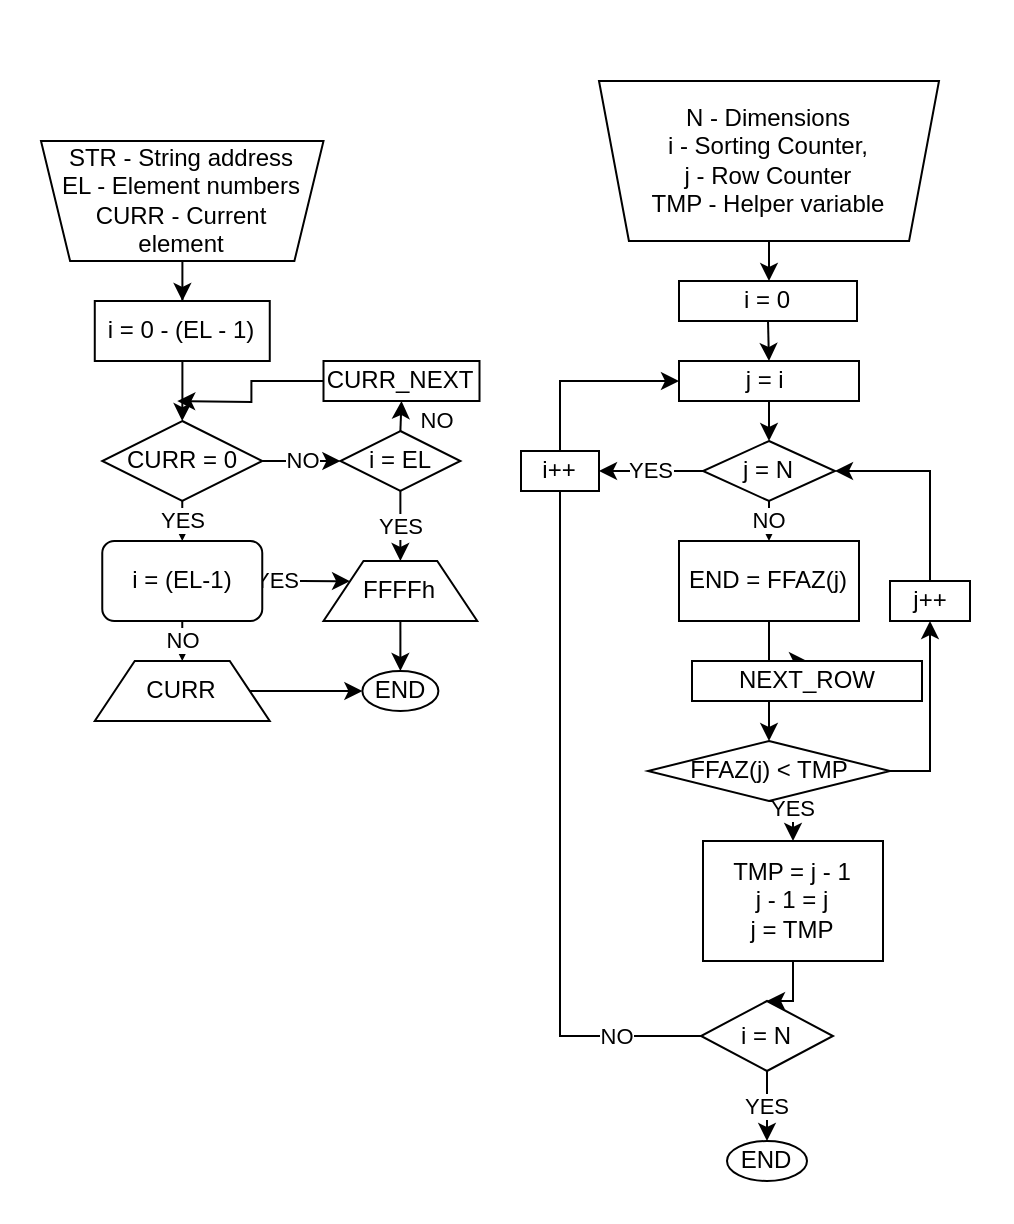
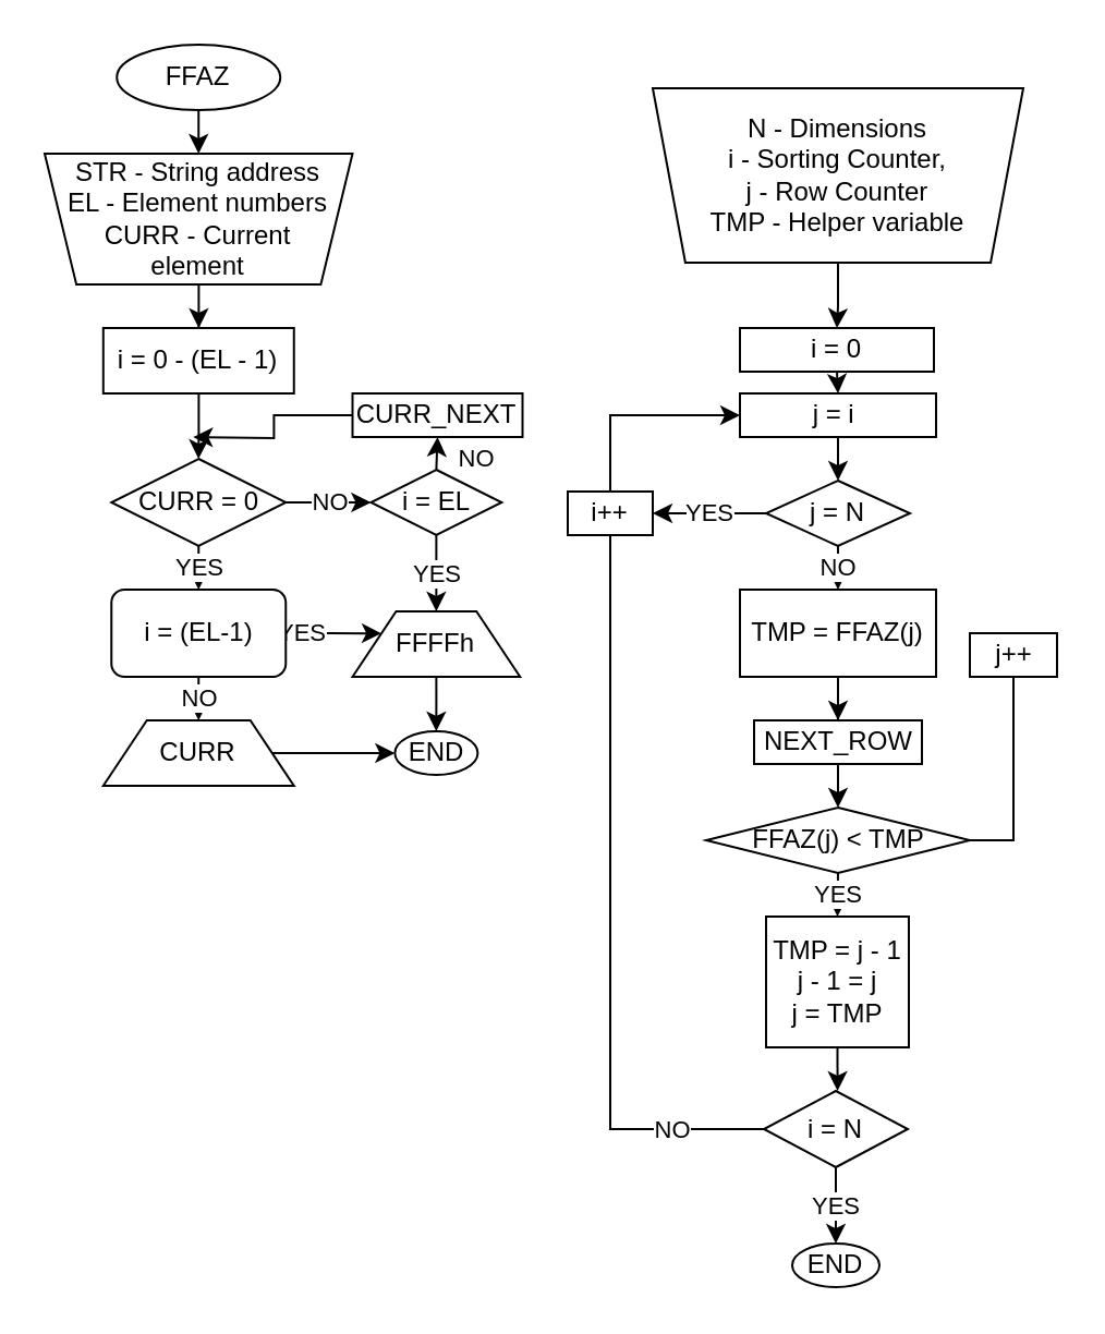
  <mxCell id="0" />
  <mxCell id="1" parent="0" />
  <mxCell id="2" style="edgeStyle=orthogonalEdgeStyle;rounded=0;orthogonalLoop=1;jettySize=auto;html=1;exitX=0.5;exitY=1;exitDx=0;exitDy=0;" parent="1" source="3" target="5" edge="1"><mxGeometry relative="1" as="geometry"><mxPoint x="384" y="130" as="targetPoint" /></mxGeometry></mxCell>
  <mxCell id="3" value="N - Dimensions&lt;br&gt;i - Sorting Counter, &lt;br&gt;j - Row Counter&lt;br&gt;TMP - Helper variable" style="verticalLabelPosition=middle;verticalAlign=middle;html=1;shape=trapezoid;perimeter=trapezoidPerimeter;whiteSpace=wrap;size=0.088;arcSize=10;flipV=1;labelPosition=center;align=center;" parent="1" vertex="1"><mxGeometry x="299" y="40" width="170" height="80" as="geometry" /></mxCell>
  <mxCell id="4" style="edgeStyle=orthogonalEdgeStyle;rounded=0;orthogonalLoop=1;jettySize=auto;html=1;exitX=0.5;exitY=1;exitDx=0;exitDy=0;entryX=0.5;entryY=0;entryDx=0;entryDy=0;" parent="1" source="5" target="7" edge="1"><mxGeometry relative="1" as="geometry" /></mxCell>
- <mxCell id="5" value="i = 0" style="rounded=0;whiteSpace=wrap;html=1;" parent="1" vertex="1"><mxGeometry x="339" y="140" width="89" height="20" as="geometry" /></mxCell>
+ <mxCell id="5" value="i = 0" style="rounded=0;whiteSpace=wrap;html=1;" parent="1" vertex="1"><mxGeometry x="339" y="150" width="89" height="20" as="geometry" /></mxCell>
  <mxCell id="6" style="edgeStyle=orthogonalEdgeStyle;rounded=0;orthogonalLoop=1;jettySize=auto;html=1;exitX=0.5;exitY=1;exitDx=0;exitDy=0;entryX=0.5;entryY=0;entryDx=0;entryDy=0;" parent="1" source="7" target="10" edge="1"><mxGeometry relative="1" as="geometry" /></mxCell>
  <mxCell id="7" value="j = i&amp;nbsp;" style="rounded=0;whiteSpace=wrap;html=1;" parent="1" vertex="1"><mxGeometry x="339" y="180" width="90" height="20" as="geometry" /></mxCell>
  <mxCell id="8" value="NO" style="edgeStyle=orthogonalEdgeStyle;rounded=0;orthogonalLoop=1;jettySize=auto;html=1;exitX=0.5;exitY=1;exitDx=0;exitDy=0;entryX=0.5;entryY=0;entryDx=0;entryDy=0;" parent="1" source="10" target="20" edge="1"><mxGeometry relative="1" as="geometry" /></mxCell>
  <mxCell id="9" value="YES" style="edgeStyle=orthogonalEdgeStyle;rounded=0;orthogonalLoop=1;jettySize=auto;html=1;exitX=0;exitY=0.5;exitDx=0;exitDy=0;entryX=1;entryY=0.5;entryDx=0;entryDy=0;" parent="1" source="10" target="24" edge="1"><mxGeometry relative="1" as="geometry" /></mxCell>
  <mxCell id="10" value="j = N" style="rhombus;whiteSpace=wrap;html=1;" parent="1" vertex="1"><mxGeometry x="351" y="220" width="66" height="30" as="geometry" /></mxCell>
  <mxCell id="11" value="YES" style="edgeStyle=orthogonalEdgeStyle;rounded=0;orthogonalLoop=1;jettySize=auto;html=1;exitX=0.5;exitY=1;exitDx=0;exitDy=0;entryX=0.5;entryY=0;entryDx=0;entryDy=0;" parent="1" source="12" target="13" edge="1"><mxGeometry relative="1" as="geometry"><mxPoint x="383" y="580" as="targetPoint" /></mxGeometry></mxCell>
  <mxCell id="12" value="i = N" style="rhombus;whiteSpace=wrap;html=1;" parent="1" vertex="1"><mxGeometry x="350" y="500" width="66" height="35" as="geometry" /></mxCell>
  <mxCell id="13" value="END" style="ellipse;whiteSpace=wrap;html=1;" parent="1" vertex="1"><mxGeometry x="363" y="570" width="40" height="20" as="geometry" /></mxCell>
  <mxCell id="14" value="" style="edgeStyle=orthogonalEdgeStyle;rounded=0;orthogonalLoop=1;jettySize=auto;html=1;exitX=0.5;exitY=1;exitDx=0;exitDy=0;" parent="1" source="15" target="12" edge="1"><mxGeometry relative="1" as="geometry" /></mxCell>
- <mxCell id="15" value="TMP = j - 1&lt;br&gt;j - 1 = j&lt;br&gt;j = TMP" style="rounded=0;whiteSpace=wrap;html=1;" parent="1" vertex="1"><mxGeometry x="351" y="420" width="90" height="60" as="geometry" /></mxCell>
+ <mxCell id="15" value="TMP = j - 1&lt;br&gt;j - 1 = j&lt;br&gt;j = TMP" style="rounded=0;whiteSpace=wrap;html=1;" parent="1" vertex="1"><mxGeometry x="351" y="420" width="65.5" height="60" as="geometry" /></mxCell>
  <mxCell id="16" value="YES" style="edgeStyle=orthogonalEdgeStyle;rounded=0;orthogonalLoop=1;jettySize=auto;html=1;exitX=0.5;exitY=1;exitDx=0;exitDy=0;entryX=0.5;entryY=0;entryDx=0;entryDy=0;" parent="1" source="18" target="15" edge="1"><mxGeometry relative="1" as="geometry" /></mxCell>
- <mxCell id="17" style="edgeStyle=orthogonalEdgeStyle;rounded=0;orthogonalLoop=1;jettySize=auto;html=1;exitX=1;exitY=0.5;exitDx=0;exitDy=0;" parent="1" source="18" target="27" edge="1"><mxGeometry relative="1" as="geometry"><mxPoint x="470" y="270" as="targetPoint" /></mxGeometry></mxCell>
+ <mxCell id="17" style="edgeStyle=orthogonalEdgeStyle;rounded=0;orthogonalLoop=1;jettySize=auto;html=1;exitX=1;exitY=0.5;exitDx=0;exitDy=0;endArrow=none;" parent="1" source="18" target="27" edge="1"><mxGeometry relative="1" as="geometry"><mxPoint x="470" y="270" as="targetPoint" /></mxGeometry></mxCell>
  <mxCell id="18" value="FFAZ(j) &amp;lt; TMP" style="rhombus;whiteSpace=wrap;html=1;" parent="1" vertex="1"><mxGeometry x="323.5" y="370" width="121" height="30" as="geometry" /></mxCell>
  <mxCell id="19" style="edgeStyle=orthogonalEdgeStyle;rounded=0;orthogonalLoop=1;jettySize=auto;html=1;exitX=0.5;exitY=1;exitDx=0;exitDy=0;" parent="1" source="20" target="22" edge="1"><mxGeometry relative="1" as="geometry"><mxPoint x="384" y="340" as="targetPoint" /></mxGeometry></mxCell>
- <mxCell id="20" value="END = FFAZ(j)" style="rounded=0;whiteSpace=wrap;html=1;" parent="1" vertex="1"><mxGeometry x="339" y="270" width="90" height="40" as="geometry" /></mxCell>
+ <mxCell id="20" value="TMP = FFAZ(j)" style="rounded=0;whiteSpace=wrap;html=1;" parent="1" vertex="1"><mxGeometry x="339" y="270" width="90" height="40" as="geometry" /></mxCell>
  <mxCell id="21" style="edgeStyle=orthogonalEdgeStyle;rounded=0;orthogonalLoop=1;jettySize=auto;html=1;exitX=0.5;exitY=1;exitDx=0;exitDy=0;entryX=0.5;entryY=0;entryDx=0;entryDy=0;" parent="1" source="22" target="18" edge="1"><mxGeometry relative="1" as="geometry" /></mxCell>
- <mxCell id="22" value="NEXT_ROW" style="rounded=0;whiteSpace=wrap;html=1;" parent="1" vertex="1"><mxGeometry x="345.5" y="330" width="115" height="20" as="geometry" /></mxCell>
+ <mxCell id="22" value="NEXT_ROW" style="rounded=0;whiteSpace=wrap;html=1;" parent="1" vertex="1"><mxGeometry x="345.5" y="330" width="77" height="20" as="geometry" /></mxCell>
  <mxCell id="23" style="edgeStyle=orthogonalEdgeStyle;rounded=0;orthogonalLoop=1;jettySize=auto;html=1;exitX=0.5;exitY=0;exitDx=0;exitDy=0;entryX=0;entryY=0.5;entryDx=0;entryDy=0;" parent="1" source="24" target="7" edge="1"><mxGeometry relative="1" as="geometry" /></mxCell>
  <mxCell id="24" value="i++" style="rounded=0;whiteSpace=wrap;html=1;" parent="1" vertex="1"><mxGeometry x="260" y="225" width="39" height="20" as="geometry" /></mxCell>
  <mxCell id="25" value="NO" style="edgeStyle=orthogonalEdgeStyle;rounded=0;orthogonalLoop=1;jettySize=auto;html=1;exitX=0;exitY=0.5;exitDx=0;exitDy=0;entryX=0.5;entryY=1;entryDx=0;entryDy=0;endArrow=none;" parent="1" source="12" target="24" edge="1"><mxGeometry x="-0.758" relative="1" as="geometry"><mxPoint x="350" y="517.5" as="sourcePoint" /><mxPoint x="339" y="150" as="targetPoint" /><Array as="points"><mxPoint x="280" y="518" /></Array><mxPoint as="offset" /></mxGeometry></mxCell>
- <mxCell id="26" style="edgeStyle=orthogonalEdgeStyle;rounded=0;orthogonalLoop=1;jettySize=auto;html=1;exitX=0.5;exitY=0;exitDx=0;exitDy=0;entryX=1;entryY=0.5;entryDx=0;entryDy=0;" parent="1" source="27" target="10" edge="1"><mxGeometry relative="1" as="geometry" /></mxCell>
  <mxCell id="27" value="j++" style="rounded=0;whiteSpace=wrap;html=1;" parent="1" vertex="1"><mxGeometry x="444.5" y="290" width="40" height="20" as="geometry" /></mxCell>
+ <mxCell id="28" style="edgeStyle=orthogonalEdgeStyle;rounded=0;orthogonalLoop=1;jettySize=auto;html=1;exitX=0.5;exitY=1;exitDx=0;exitDy=0;entryX=0.5;entryY=0;entryDx=0;entryDy=0;" edge="1" parent="1" source="29" target="31"><mxGeometry relative="1" as="geometry" /></mxCell>
+ <mxCell id="29" value="FFAZ" style="ellipse;whiteSpace=wrap;html=1;" vertex="1" parent="1"><mxGeometry x="53.12" y="20" width="75" height="30" as="geometry" /></mxCell>
  <mxCell id="30" value="" style="edgeStyle=orthogonalEdgeStyle;rounded=0;orthogonalLoop=1;jettySize=auto;html=1;" edge="1" parent="1" source="31" target="33"><mxGeometry relative="1" as="geometry" /></mxCell>
  <mxCell id="31" value="STR - String address&lt;br&gt;EL - Element numbers&lt;br&gt;CURR - Current&lt;br&gt;element" style="verticalLabelPosition=middle;verticalAlign=middle;html=1;shape=trapezoid;perimeter=trapezoidPerimeter;whiteSpace=wrap;size=0.103;arcSize=10;flipV=1;labelPosition=center;align=center;" vertex="1" parent="1"><mxGeometry x="20" y="70" width="141.25" height="60" as="geometry" /></mxCell>
  <mxCell id="32" value="" style="edgeStyle=orthogonalEdgeStyle;rounded=0;orthogonalLoop=1;jettySize=auto;html=1;" edge="1" parent="1" source="33" target="36"><mxGeometry relative="1" as="geometry" /></mxCell>
  <mxCell id="33" value="i = 0 - (EL - 1)" style="whiteSpace=wrap;html=1;arcSize=10;" vertex="1" parent="1"><mxGeometry x="46.89" y="150" width="87.49" height="30" as="geometry" /></mxCell>
  <mxCell id="34" value="YES" style="edgeStyle=orthogonalEdgeStyle;rounded=0;orthogonalLoop=1;jettySize=auto;html=1;exitX=0.5;exitY=1;exitDx=0;exitDy=0;entryX=0.5;entryY=0;entryDx=0;entryDy=0;" edge="1" parent="1" source="36" target="43"><mxGeometry relative="1" as="geometry"><mxPoint x="90.62" y="280" as="targetPoint" /></mxGeometry></mxCell>
  <mxCell id="35" value="NO" style="edgeStyle=orthogonalEdgeStyle;rounded=0;orthogonalLoop=1;jettySize=auto;html=1;exitX=1;exitY=0.5;exitDx=0;exitDy=0;entryX=0;entryY=0.5;entryDx=0;entryDy=0;" edge="1" parent="1" source="36" target="46"><mxGeometry relative="1" as="geometry"><mxPoint x="168.12" y="230" as="targetPoint" /></mxGeometry></mxCell>
  <mxCell id="36" value="CURR = 0" style="rhombus;whiteSpace=wrap;html=1;arcSize=10;" vertex="1" parent="1"><mxGeometry x="50.63" y="210" width="80" height="40" as="geometry" /></mxCell>
  <mxCell id="37" style="edgeStyle=orthogonalEdgeStyle;rounded=0;orthogonalLoop=1;jettySize=auto;html=1;exitX=1;exitY=0.5;exitDx=0;exitDy=0;entryX=0;entryY=0.5;entryDx=0;entryDy=0;" edge="1" parent="1" source="38" target="49"><mxGeometry relative="1" as="geometry" /></mxCell>
  <mxCell id="38" value="CURR" style="shape=trapezoid;perimeter=trapezoidPerimeter;whiteSpace=wrap;html=1;fixedSize=1;" vertex="1" parent="1"><mxGeometry x="46.88" y="330" width="87.49" height="30" as="geometry" /></mxCell>
  <mxCell id="39" style="edgeStyle=orthogonalEdgeStyle;rounded=0;orthogonalLoop=1;jettySize=auto;html=1;exitX=0.5;exitY=1;exitDx=0;exitDy=0;" edge="1" parent="1" source="40" target="49"><mxGeometry relative="1" as="geometry"><mxPoint x="200.12" y="360" as="targetPoint" /></mxGeometry></mxCell>
  <mxCell id="40" value="FFFFh" style="shape=trapezoid;perimeter=trapezoidPerimeter;whiteSpace=wrap;html=1;fixedSize=1;" vertex="1" parent="1"><mxGeometry x="161.25" y="280" width="76.87" height="30" as="geometry" /></mxCell>
  <mxCell id="41" value="NO" style="edgeStyle=orthogonalEdgeStyle;rounded=0;orthogonalLoop=1;jettySize=auto;html=1;exitX=0.5;exitY=1;exitDx=0;exitDy=0;entryX=0.5;entryY=0;entryDx=0;entryDy=0;" edge="1" parent="1" source="43" target="38"><mxGeometry relative="1" as="geometry"><mxPoint x="91.12" y="340" as="targetPoint" /></mxGeometry></mxCell>
  <mxCell id="42" value="YES" style="edgeStyle=orthogonalEdgeStyle;rounded=0;orthogonalLoop=1;jettySize=auto;html=1;exitX=1;exitY=0.5;exitDx=0;exitDy=0;entryX=0;entryY=0.25;entryDx=0;entryDy=0;" edge="1" parent="1" source="43" target="40"><mxGeometry x="-0.679" relative="1" as="geometry"><mxPoint as="offset" /></mxGeometry></mxCell>
  <mxCell id="43" value="i = (EL-1)" style="whiteSpace=wrap;html=1;rounded=1;" vertex="1" parent="1"><mxGeometry x="50.63" y="270" width="80" height="40" as="geometry" /></mxCell>
  <mxCell id="44" value="YES" style="edgeStyle=orthogonalEdgeStyle;rounded=0;orthogonalLoop=1;jettySize=auto;html=1;exitX=0.5;exitY=1;exitDx=0;exitDy=0;entryX=0.5;entryY=0;entryDx=0;entryDy=0;" edge="1" parent="1" source="46" target="40"><mxGeometry relative="1" as="geometry" /></mxCell>
  <mxCell id="45" value="NO" style="edgeStyle=orthogonalEdgeStyle;rounded=0;orthogonalLoop=1;jettySize=auto;html=1;exitX=0.5;exitY=0;exitDx=0;exitDy=0;entryX=0.5;entryY=1;entryDx=0;entryDy=0;" edge="1" parent="1" source="46" target="48"><mxGeometry x="-0.243" y="-18" relative="1" as="geometry"><mxPoint as="offset" /></mxGeometry></mxCell>
  <mxCell id="46" value="i = EL" style="rhombus;whiteSpace=wrap;html=1;" vertex="1" parent="1"><mxGeometry x="169.69" y="215" width="60" height="30" as="geometry" /></mxCell>
  <mxCell id="47" style="edgeStyle=orthogonalEdgeStyle;rounded=0;orthogonalLoop=1;jettySize=auto;html=1;exitX=0;exitY=0.5;exitDx=0;exitDy=0;" edge="1" parent="1" source="48"><mxGeometry relative="1" as="geometry"><mxPoint x="88.12" y="200" as="targetPoint" /></mxGeometry></mxCell>
  <mxCell id="48" value="CURR_NEXT" style="rounded=0;whiteSpace=wrap;html=1;" vertex="1" parent="1"><mxGeometry x="161.25" y="180" width="78" height="20" as="geometry" /></mxCell>
  <mxCell id="49" value="END" style="ellipse;whiteSpace=wrap;html=1;" vertex="1" parent="1"><mxGeometry x="180.69" y="335" width="38" height="20" as="geometry" /></mxCell>
